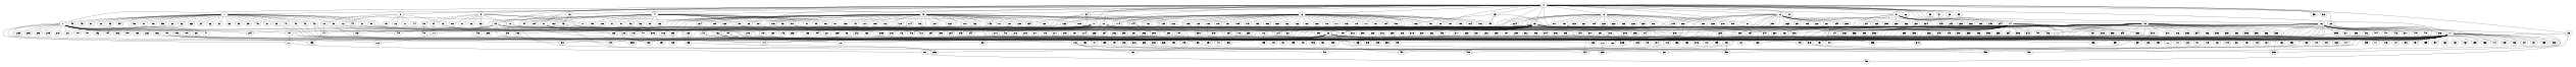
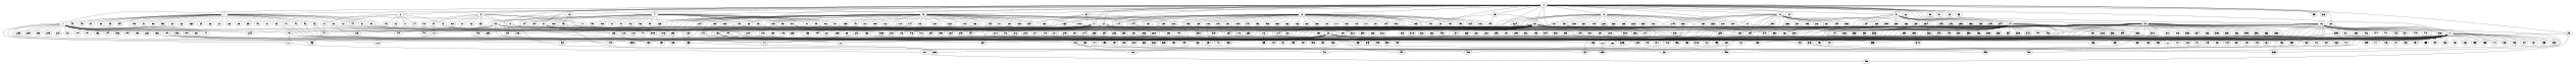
  graph {
    0
    1
    2
    3
    4
    5
    6
    7
    8
    9
    10
    11
    12
    13
    14
    15
    16
    17
    18
    19
    20
    21
    22
    23
    24
    25
    26
    27
    28
    29
    30
    31
    32
    33
    34
    35
    36
    286
    319
    37
    38
    39
    40
    41
    42
    43
    44
    45
    46
    47
    48
    49
    50
    51
    52
    53
    54
    55
    56
    57
    58
    59
    60
    61
    62
    63
    64
    65
    66
    67
    68
    69
    70
    71
    72
    73
    74
    75
    76
    77
    78
    79
    80
    81
    82
    83
    84
    165
    243
    96
    98
    99
    100
    101
    102
    97
    104
    103
    85
    86
    87
    88
    89
    90
    91
    92
    93
    94
    95
    123
    412
    331
    128
    130
    131
    132
    133
    134
    129
    136
    137
    138
    139
    140
    141
    142
    143
    144
    145
    135
    105
    106
    107
    108
    109
    110
    111
    112
    113
    114
    115
    116
    117
    118
    119
    120
    121
    122
    124
    125
    126
    127
    146
    147
    148
    149
    150
    151
    152
    153
    154
    155
    156
    157
    158
    159
    160
    161
    162
    163
    164
    166
    167
    168
    169
    170
    171
    172
    173
    174
    175
    176
    177
    178
    179
    180
    181
    182
    183
    184
    185
    186
    187
    188
    189
    190
    191
    192
    193
    194
    195
    196
    197
    198
    199
    200
    201
    202
    203
    204
    205
    206
    207
    208
    209
    210
    211
    212
    213
    214
    215
    216
    217
    218
    219
    220
    221
    222
    223
    224
    225
    226
    227
    228
    229
    230
    231
    232
    233
    234
    235
    236
    237
    238
    239
    240
    241
    242
    244
    245
    246
    256
    258
    259
    260
    261
    262
    257
    264
    265
    266
    267
    263
    247
    248
    249
    250
    251
    252
    253
    254
    255
    268
    269
    270
    271
    272
    273
    274
    275
    276
    277
    278
    279
    288
    290
    289
    280
    281
    282
    283
    284
    285
    287
    354
    291
    292
    293
    294
    295
    296
    297
-   298
    299
    300
    301
    302
    303
    304
    305
    306
    307
    308
    309
    310
    311
    312
    313
    314
    315
    316
    317
    318
    320
    321
    322
    323
    324
    325
    326
    327
    328
    329
    330
    332
    333
    334
    335
    336
    337
    338
    339
    340
    341
    342
    343
    344
    345
    346
    347
    348
    349
    350
    351
    352
    353
    355
    356
    357
    358
    359
    360
    361
    362
    384
    386
    387
    388
    389
    390
    385
    392
    393
    394
    395
    396
    397
    391
    363
    364
    365
    366
    367
    368
    369
    370
    371
    372
    373
    374
    375
    376
    377
    378
    379
    380
    381
    382
    383
    398
    399
    400
    401
    402
    403
    404
    405
    406
    407
    408
    409
    410
    411
    413
    414
    415
    416
    417
    418
    419
    n421 [label=720]
    421
    422
    423
    424
    425
    426
    427
    428
    429
    430
    431
    432
    433
    434
    435
    436
    437
    438
    439
    440
    441
    442
    443
    444
    445
    446
    447
    448
    449
    450
    451
    452
    453
    454
    455
    456
    457
    458
    459
    460
    461
    462
    463
    464
    465
    466
    467
    468
    469
    470
    471
    472
    473
    474
    475
    476
    477
    478
    479
    480
    482
    483
    484
    485
    486
    481
    488
    489
    490
    487
    492
    493
    494
    495
    496
    497
    498
    499
    491
    0 -- 1
    0 -- 2
    0 -- 3
    0 -- 4
    0 -- 5
    0 -- 6
    0 -- 7
    0 -- 8
    0 -- 9
    0 -- 10
    0 -- 11
    0 -- 12
    0 -- 13
    0 -- 14
    0 -- 15
    0 -- 16
    0 -- 17
    0 -- 18
    0 -- 19
    0 -- 20
    0 -- 21
    0 -- 22
    0 -- 23
    0 -- 24
    0 -- 25
    0 -- 26
    0 -- 27
    0 -- 28
    0 -- 29
    0 -- 30
    0 -- 31
    0 -- 32
    0 -- 33
    0 -- 34
    0 -- 35
    0 -- 36
    0 -- 286
    0 -- 319
    1 -- 37
    1 -- 38
    1 -- 39
    1 -- 40
    1 -- 41
    1 -- 42
    1 -- 43
    1 -- 44
    1 -- 45
    1 -- 46
    1 -- 47
    1 -- 48
    1 -- 49
    1 -- 50
    1 -- 51
    1 -- 52
    1 -- 53
    1 -- 54
    1 -- 55
    1 -- 56
    1 -- 57
    1 -- 58
    1 -- 59
    1 -- 60
    1 -- 61
    1 -- 62
    1 -- 63
    1 -- 64
    1 -- 65
    1 -- 66
    1 -- 67
    1 -- 68
    1 -- 69
    2 -- 70
    2 -- 71
    2 -- 72
    2 -- 73
    2 -- 74
    2 -- 75
    2 -- 76
    3 -- 77
    3 -- 78
    3 -- 79
    3 -- 80
    3 -- 81
    3 -- 82
    3 -- 83
    3 -- 84
    3 -- 165
    3 -- 243
    4 -- 96
    4 -- 98
    4 -- 99
    4 -- 100
    4 -- 101
    4 -- 102
    4 -- 97
    4 -- 104
    4 -- 103
    4 -- 85
    4 -- 86
    4 -- 87
    4 -- 88
    4 -- 89
    4 -- 90
    4 -- 91
    4 -- 92
    4 -- 93
    4 -- 94
    4 -- 95
    4 -- 123
    4 -- 412
    4 -- 331
    5 -- 123
    5 -- 128
    5 -- 130
    5 -- 131
    5 -- 132
    5 -- 133
    5 -- 134
    5 -- 129
    5 -- 136
    5 -- 137
    5 -- 138
    5 -- 139
    5 -- 140
    5 -- 141
    5 -- 142
    5 -- 143
    5 -- 144
    5 -- 145
    5 -- 135
    5 -- 105
    5 -- 106
    5 -- 107
    5 -- 108
    5 -- 109
    5 -- 110
    5 -- 111
    5 -- 112
    5 -- 113
    5 -- 114
    5 -- 115
    5 -- 116
    5 -- 117
    5 -- 118
    5 -- 119
    5 -- 120
    5 -- 121
    5 -- 122
    5 -- 124
    5 -- 125
    5 -- 126
    5 -- 127
    6 -- 165
    6 -- 131
    6 -- 146
    6 -- 147
    6 -- 148
    6 -- 149
    6 -- 150
    6 -- 151
    6 -- 152
    6 -- 153
    6 -- 154
    6 -- 155
    6 -- 156
    6 -- 157
    6 -- 158
    6 -- 159
    6 -- 160
    6 -- 161
    6 -- 162
    6 -- 163
    6 -- 164
    6 -- 166
    6 -- 167
    6 -- 168
    6 -- 169
    6 -- 170
    6 -- 171
    6 -- 172
    6 -- 173
    6 -- 174
    6 -- 175
    6 -- 176
    6 -- 177
    6 -- 178
    6 -- 179
    6 -- 180
    6 -- 181
    6 -- 182
    6 -- 183
    6 -- 184
    6 -- 185
    7 -- 41
    7 -- 186
    7 -- 187
    7 -- 188
    7 -- 189
    7 -- 190
    7 -- 191
    7 -- 192
    7 -- 193
    7 -- 194
    7 -- 195
    7 -- 196
    7 -- 197
    7 -- 198
    7 -- 199
    7 -- 200
    7 -- 201
    7 -- 202
    7 -- 203
    7 -- 204
    7 -- 205
    7 -- 206
    7 -- 207
    7 -- 208
    7 -- 209
    7 -- 210
    7 -- 211
    8 -- 212
    8 -- 213
    8 -- 214
    8 -- 215
    8 -- 216
    8 -- 217
    8 -- 218
    8 -- 219
    8 -- 220
    8 -- 221
    8 -- 222
    8 -- 223
    8 -- 224
    8 -- 225
    8 -- 226
    8 -- 227
    8 -- 228
    8 -- 229
    8 -- 230
    8 -- 231
    8 -- 232
    8 -- 233
    9 -- 243
    9 -- 234
    9 -- 235
    9 -- 236
    9 -- 237
    9 -- 238
    9 -- 239
    9 -- 240
    9 -- 241
    9 -- 242
    9 -- 244
    9 -- 245
    9 -- 246
    10 -- 256
    10 -- 258
    10 -- 259
    10 -- 260
    10 -- 261
    10 -- 262
    10 -- 257
    10 -- 264
    10 -- 265
    10 -- 266
    10 -- 267
    10 -- 263
    10 -- 247
    10 -- 248
    10 -- 249
    10 -- 250
    10 -- 251
    10 -- 252
    10 -- 253
    10 -- 254
    10 -- 255
    11 -- 268
    11 -- 269
    11 -- 270
    11 -- 271
    11 -- 272
    11 -- 273
    11 -- 274
    11 -- 275
    11 -- 276
    11 -- 277
    11 -- 278
    11 -- 279
    12 -- 286
    12 -- 288
    12 -- 290
    12 -- 289
    12 -- 280
    12 -- 281
    12 -- 282
    12 -- 283
    12 -- 284
    12 -- 285
    12 -- 287
    12 -- 354
    13 -- 20
    13 -- 319
    13 -- 291
    13 -- 292
    13 -- 293
    13 -- 294
    13 -- 295
    13 -- 296
    13 -- 297
-   13 -- 298
    13 -- 299
    13 -- 300
    13 -- 301
    13 -- 302
    13 -- 303
    13 -- 304
    13 -- 305
    13 -- 306
    13 -- 307
    13 -- 308
    13 -- 309
    13 -- 310
    13 -- 311
    13 -- 312
    13 -- 313
    13 -- 314
    13 -- 315
    13 -- 316
    13 -- 317
    13 -- 318
    13 -- 320
    13 -- 321
    13 -- 322
    13 -- 323
    13 -- 324
    13 -- 325
    13 -- 326
    13 -- 327
    13 -- 328
    14 -- 331
    14 -- 354
    14 -- 329
    14 -- 330
    14 -- 332
    14 -- 333
    14 -- 334
    14 -- 335
    14 -- 336
    14 -- 337
    14 -- 338
    14 -- 339
    14 -- 340
    14 -- 341
    14 -- 342
    14 -- 343
    14 -- 344
    14 -- 345
    14 -- 346
    14 -- 347
    14 -- 348
    14 -- 349
    14 -- 350
    14 -- 351
    14 -- 352
    14 -- 353
    14 -- 355
    14 -- 356
    14 -- 357
    14 -- 358
    14 -- 359
    14 -- 360
    14 -- 361
    14 -- 362
    15 -- 188
    15 -- 384
    15 -- 386
    15 -- 387
    15 -- 388
    15 -- 389
    15 -- 390
    15 -- 385
    15 -- 392
    15 -- 393
    15 -- 394
    15 -- 395
    15 -- 396
    15 -- 397
    15 -- 391
    15 -- 363
    15 -- 364
    15 -- 365
    15 -- 366
    15 -- 367
    15 -- 368
    15 -- 369
    15 -- 370
    15 -- 371
    15 -- 372
    15 -- 373
    15 -- 374
    15 -- 375
    15 -- 376
    15 -- 377
    15 -- 378
    15 -- 379
    15 -- 380
    15 -- 381
    15 -- 382
    15 -- 383
    16 -- 17
    16 -- 56
    16 -- 412
    16 -- 398
    16 -- 399
    16 -- 400
    16 -- 401
    16 -- 402
    16 -- 403
    16 -- 404
    16 -- 405
    16 -- 406
    16 -- 407
    16 -- 408
    16 -- 409
    16 -- 410
    16 -- 411
    16 -- 413
    16 -- 414
    16 -- 415
    16 -- 416
    16 -- 417
    16 -- 418
    16 -- 419
    16 -- n421
    16 -- 421
    17 -- 301
    17 -- 422
    17 -- 423
    17 -- 424
    17 -- 425
    17 -- 426
    17 -- 427
    17 -- 428
    17 -- 429
    17 -- 430
    17 -- 431
    17 -- 432
    17 -- 433
    17 -- 434
    17 -- 435
    17 -- 436
    17 -- 437
    17 -- 438
    17 -- 439
    17 -- 440
    17 -- 441
    17 -- 442
    17 -- 443
    17 -- 444
    17 -- 445
    17 -- 446
    17 -- 447
    17 -- 448
    17 -- 449
    17 -- 450
    17 -- 451
    17 -- 452
    17 -- 453
    17 -- 454
    17 -- 455
    17 -- 456
    17 -- 457
    17 -- 458
    17 -- 459
    17 -- 460
    17 -- 461
    17 -- 462
    17 -- 463
    17 -- 464
    17 -- 465
    17 -- 466
    17 -- 467
    17 -- 468
    18 -- 43
    18 -- 469
    18 -- 470
    19 -- 309
    19 -- 471
    19 -- 472
    19 -- 473
    19 -- 474
    19 -- 475
    19 -- 476
    19 -- 477
    19 -- 478
    19 -- 479
    20 -- 480
    20 -- 482
    20 -- 483
    20 -- 484
    20 -- 485
    20 -- 486
    20 -- 481
    20 -- 488
    20 -- 489
    20 -- 490
    20 -- 487
    20 -- 492
    20 -- 493
    20 -- 494
    20 -- 495
    20 -- 496
    20 -- 497
    20 -- 498
    20 -- 499
    20 -- 491
    21 -- 129
    21 -- 106
    21 -- 295
    21 -- 300
    21 -- 309
    22 -- 367
    22 -- 377
    23 -- 132
    23 -- 119
    25 -- 365
    25 -- 482
    27 -- 266
    27 -- 388
    28 -- 214
    28 -- 321
    29 -- 149
    29 -- 183
    29 -- 416
    34 -- 412
    34 -- 153
    34 -- 324
    34 -- 476
    38 -- 289
    38 -- 429
    42 -- 147
    42 -- 436
    43 -- 256
    43 -- 285
    43 -- 379
    44 -- 113
    46 -- 451
    47 -- 448
    48 -- 456
    50 -- 221
    50 -- 380
    52 -- 201
    61 -- 279
    61 -- 369
    65 -- 425
    70 -- 103
    70 -- 147
    72 -- 225
    72 -- 475
    73 -- 120
    73 -- 242
    77 -- 403
    78 -- 89
    78 -- 188
    78 -- 269
    78 -- 294
    79 -- 478
    84 -- 111
    165 -- 492
    101 -- 391
    101 -- 372
    101 -- 488
    102 -- 132
    102 -- 295
    97 -- 288
    104 -- 225
    85 -- 139
    85 -- 113
    85 -- 452
    86 -- 390
    88 -- 145
    90 -- 154
    90 -- 264
    90 -- 344
    93 -- 268
    94 -- 488
    95 -- 364
    95 -- 468
    123 -- 225
    412 -- 421
    331 -- 458
    128 -- 350
    131 -- 382
    132 -- 159
    132 -- 251
    132 -- 332
    132 -- 494
    129 -- 135
    136 -- 243
    136 -- 197
    137 -- 178
    140 -- 146
    140 -- 182
    143 -- 476
    144 -- 150
    144 -- 280
    144 -- 373
    135 -- 256
    105 -- 140
    108 -- 442
    110 -- 142
    111 -- 206
    114 -- 204
    114 -- 276
    115 -- 133
    115 -- 119
    117 -- 344
    118 -- 490
    119 -- 316
    120 -- 474
    124 -- 129
    125 -- 214
    126 -- 347
    146 -- 161
    146 -- 408
    146 -- 424
    147 -- 193
    151 -- 391
    153 -- 380
    154 -- 254
    155 -- 341
    157 -- 422
    158 -- 195
    159 -- 255
    163 -- 477
    164 -- 250
    169 -- 380
    172 -- 387
    172 -- 485
    174 -- 288
    176 -- 405
    178 -- 346
    179 -- 233
    179 -- 433
    180 -- 417
    183 -- 476
    186 -- 310
    189 -- 409
    190 -- 393
    190 -- 394
    195 -- 328
    195 -- 449
    197 -- 207
    197 -- 417
    199 -- 266
    199 -- 375
    207 -- 311
    213 -- 486
    215 -- 363
    216 -- 255
    217 -- 243
    217 -- 437
    218 -- 337
    224 -- 472
    225 -- 488
    227 -- 373
    228 -- 330
    229 -- 430
    229 -- 464
    231 -- 296
    231 -- 314
    231 -- 391
    231 -- 424
    231 -- 443
    232 -- 361
    233 -- 474
    234 -- 362
    234 -- 407
    234 -- 451
    237 -- 491
    238 -- 491
    239 -- 247
    241 -- 250
    242 -- 479
    258 -- 421
    259 -- 453
    260 -- 474
    261 -- 354
    261 -- 361
    262 -- 432
    257 -- 406
    265 -- 337
    265 -- 361
    263 -- 347
    263 -- 468
    247 -- 353
    248 -- 288
    268 -- 469
    270 -- 325
    274 -- 428
    275 -- 335
    279 -- 416
    290 -- 331
    280 -- 343
    281 -- 374
    287 -- 449
    354 -- 416
    291 -- 407
    291 -- n421
    295 -- 429
-   298 -- 409
    305 -- 430
    307 -- 451
    308 -- 469
    309 -- 324
    311 -- 459
    312 -- 350
    312 -- 469
    317 -- 498
    318 -- 467
    326 -- 469
    328 -- 381
    329 -- 397
    336 -- 471
    339 -- 340
    339 -- 451
    341 -- 375
    341 -- 445
    343 -- 365
    343 -- 400
    345 -- 434
    347 -- 407
    352 -- 419
    357 -- 436
    359 -- 499
    360 -- 463
    361 -- 411
    362 -- 401
    362 -- 440
    364 -- 375
    371 -- 414
    378 -- 387
    380 -- 433
    399 -- 444
    399 -- 493
    416 -- 497
    430 -- 458
    430 -- 470
    445 -- 495
  }
